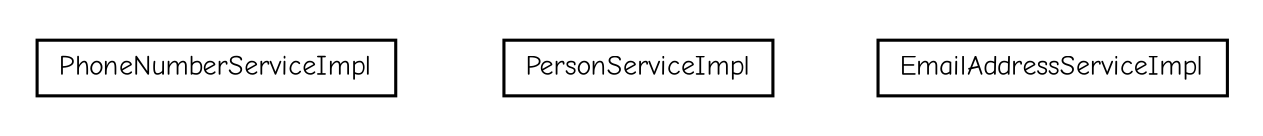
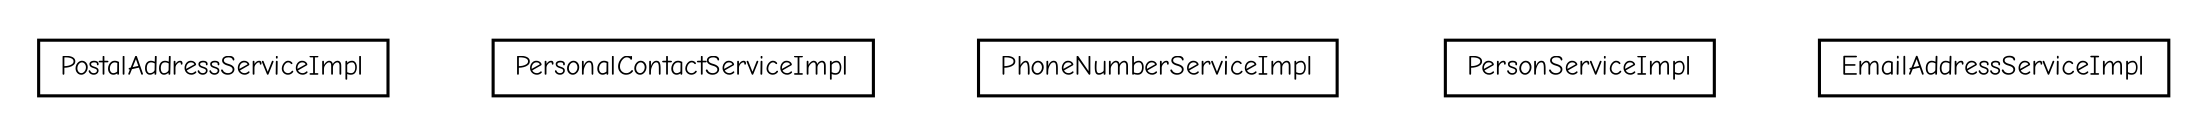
  digraph {
    nodesep=0.25
    ranksep=0.5
    fontname="Comic Neue"
    node [fontcolor=black fontname="Comic Neue" fontsize=9.0 shape=plaintext]
+   n1 [label=<<table title="net.ljcomputing.people.service.impl.PostalAddressServiceImpl" border="0" cellborder="1" cellspacing="0" cellpadding="2" port="p" href="./PostalAddressServiceImpl.html"> 		<tr><td><table border="0" cellspacing="0" cellpadding="1"> <tr><td align="center" balign="center"> PostalAddressServiceImpl </td></tr> 		</table></td></tr> 		</table>>]
+   n2 [label=<<table title="net.ljcomputing.people.service.impl.PersonalContactServiceImpl" border="0" cellborder="1" cellspacing="0" cellpadding="2" port="p" href="./PersonalContactServiceImpl.html"> 		<tr><td><table border="0" cellspacing="0" cellpadding="1"> <tr><td align="center" balign="center"> PersonalContactServiceImpl </td></tr> 		</table></td></tr> 		</table>>]
    n3 [label=<<table title="net.ljcomputing.people.service.impl.PhoneNumberServiceImpl" border="0" cellborder="1" cellspacing="0" cellpadding="2" port="p" href="./PhoneNumberServiceImpl.html"> 		<tr><td><table border="0" cellspacing="0" cellpadding="1"> <tr><td align="center" balign="center"> PhoneNumberServiceImpl </td></tr> 		</table></td></tr> 		</table>>]
    n4 [label=<<table title="net.ljcomputing.people.service.impl.PersonServiceImpl" border="0" cellborder="1" cellspacing="0" cellpadding="2" port="p" href="./PersonServiceImpl.html"> 		<tr><td><table border="0" cellspacing="0" cellpadding="1"> <tr><td align="center" balign="center"> PersonServiceImpl </td></tr> 		</table></td></tr> 		</table>>]
    n5 [label=<<table title="net.ljcomputing.people.service.impl.EmailAddressServiceImpl" border="0" cellborder="1" cellspacing="0" cellpadding="2" port="p" href="./EmailAddressServiceImpl.html"> 		<tr><td><table border="0" cellspacing="0" cellpadding="1"> <tr><td align="center" balign="center"> EmailAddressServiceImpl </td></tr> 		</table></td></tr> 		</table>>]
  }
